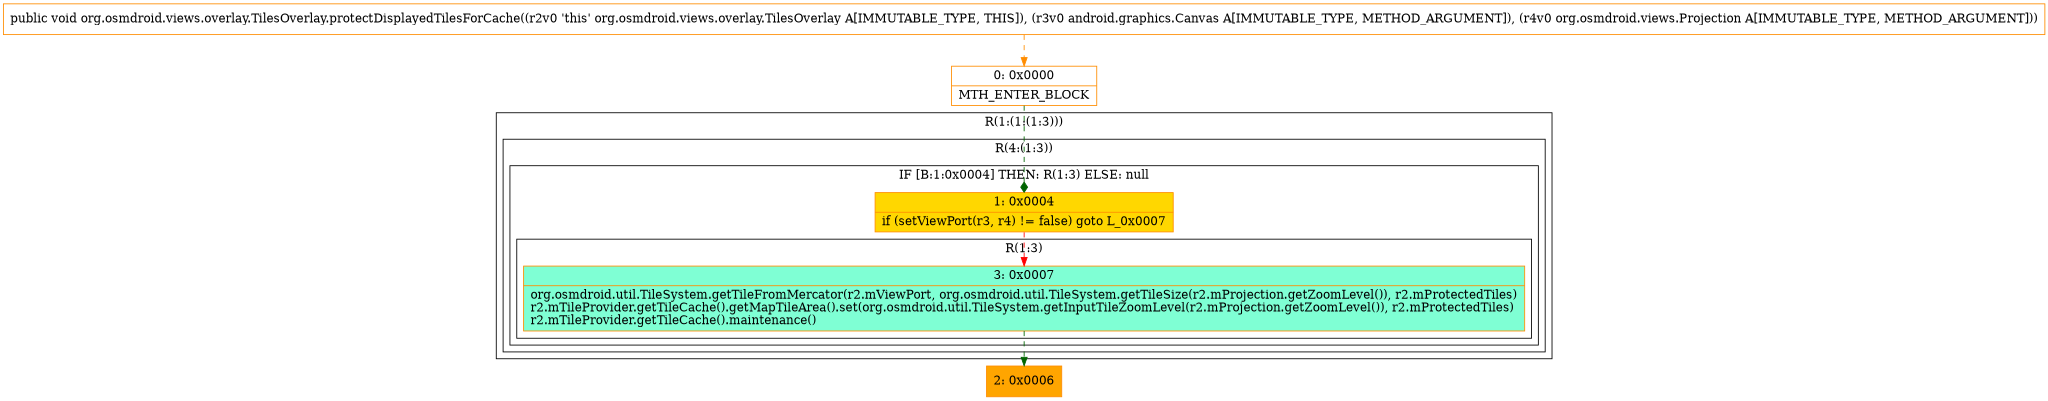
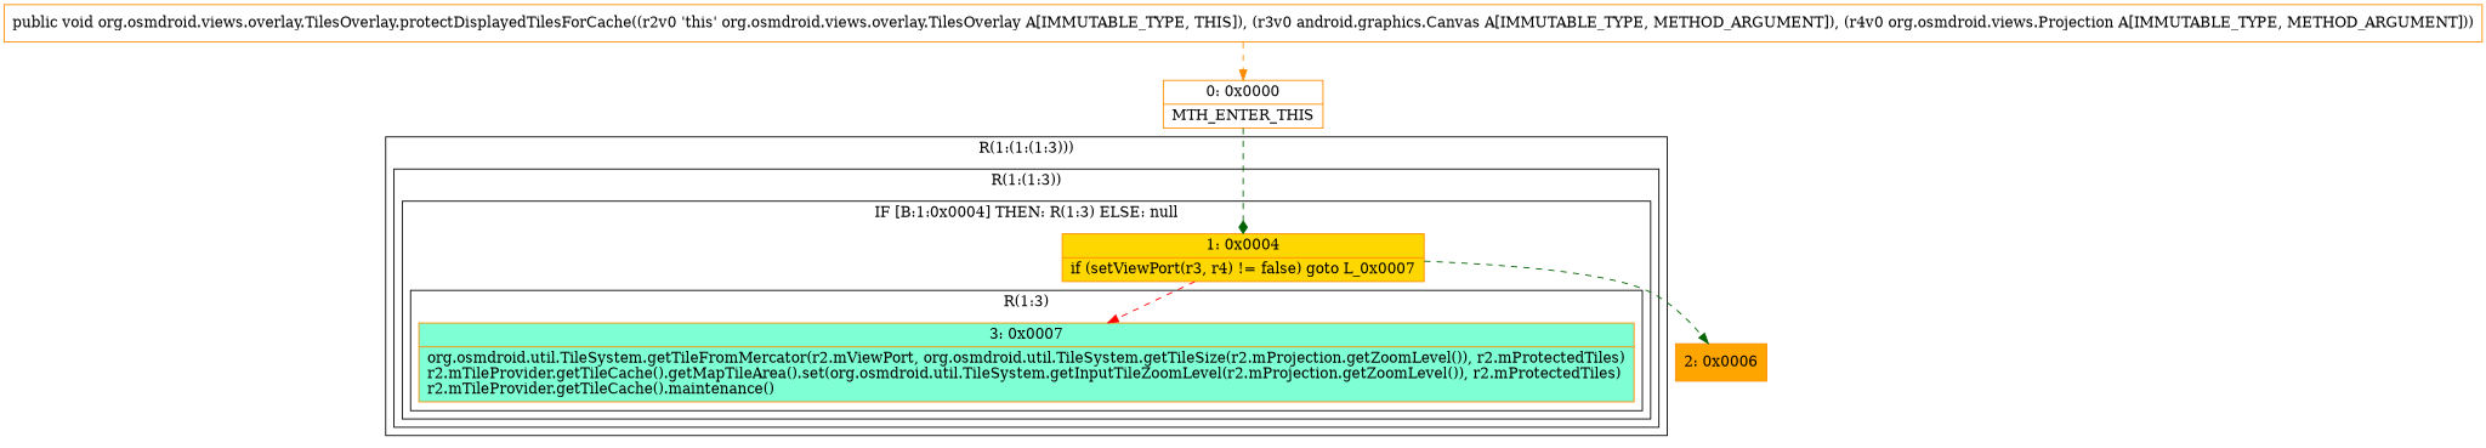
  digraph {
    node [color=darkorange fillcolor=white shape=record style=filled]
    edge [arrowhead=normal color=darkgreen style=dashed]
    n1 [fillcolor=aquamarine label="{3\:\ 0x0007|org.osmdroid.util.TileSystem.getTileFromMercator(r2.mViewPort, org.osmdroid.util.TileSystem.getTileSize(r2.mProjection.getZoomLevel()), r2.mProtectedTiles)\lr2.mTileProvider.getTileCache().getMapTileArea().set(org.osmdroid.util.TileSystem.getInputTileZoomLevel(r2.mProjection.getZoomLevel()), r2.mProtectedTiles)\lr2.mTileProvider.getTileCache().maintenance()\l}"]
    n2 [fillcolor=gold label="{1\:\ 0x0004|if (setViewPort(r3, r4) != false) goto L_0x0007\l}"]
    n3 [fillcolor=orange label="{2\:\ 0x0006}"]
-   n4 [label="{0\:\ 0x0000|MTH_ENTER_BLOCK\l}"]
+   n4 [label="{0\:\ 0x0000|MTH_ENTER_THIS\l}"]
    n5 [label="{public void org.osmdroid.views.overlay.TilesOverlay.protectDisplayedTilesForCache((r2v0 'this' org.osmdroid.views.overlay.TilesOverlay A[IMMUTABLE_TYPE, THIS]), (r3v0 android.graphics.Canvas A[IMMUTABLE_TYPE, METHOD_ARGUMENT]), (r4v0 org.osmdroid.views.Projection A[IMMUTABLE_TYPE, METHOD_ARGUMENT])) }"]
    subgraph cluster_1 {
      label="R(1:(1:(1:3)))"
      subgraph cluster_2 {
-       label="R(4:(1:3))"
+       label="R(1:(1:3))"
        subgraph cluster_3 {
          label="IF [B:1:0x0004] THEN: R(1:3) ELSE: null"
          n2
          subgraph cluster_4 {
            label="R(1:3)"
            n1
          }
        }
      }
    }
    n2 -> n1 [color=red]
-   n1 -> n3
+   n2 -> n3
    n4 -> n2 [arrowhead=diamond]
    n5 -> n4 [color=darkorange]
  }
